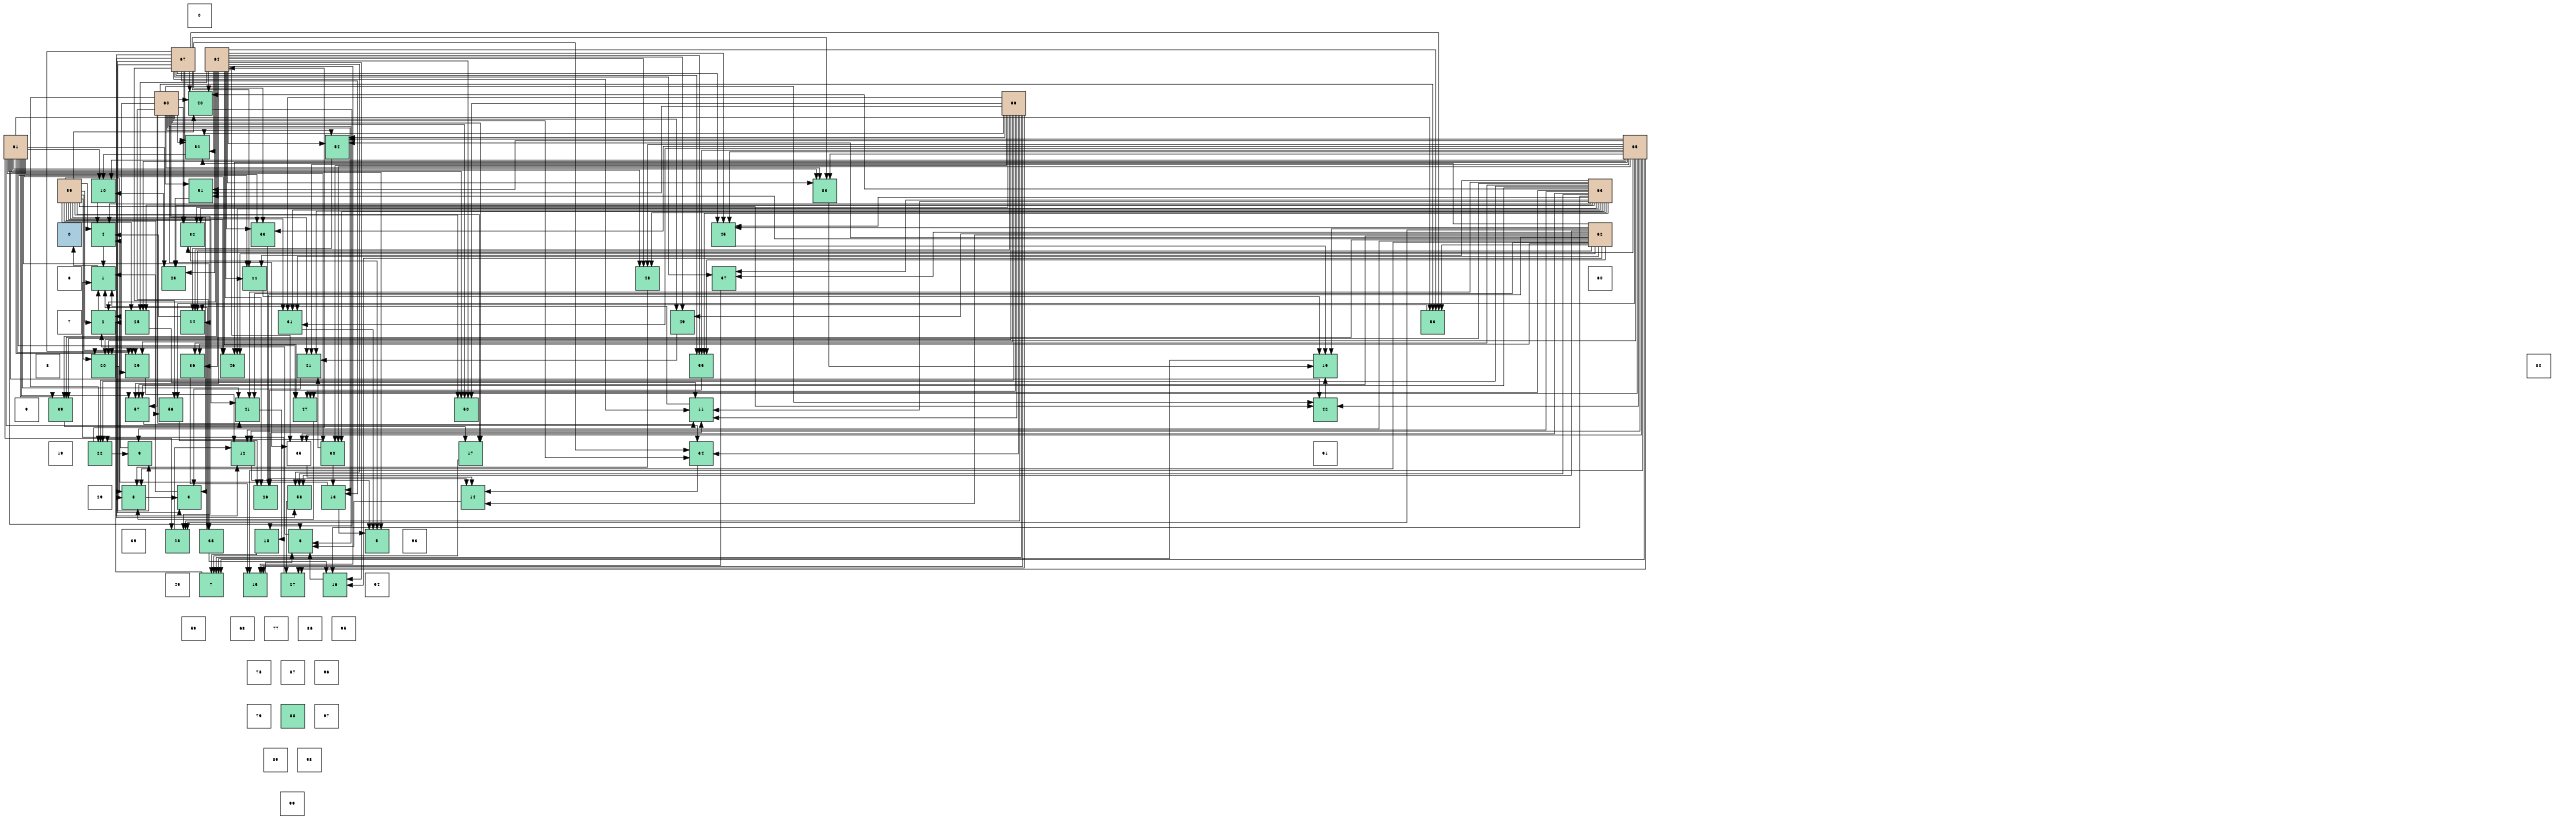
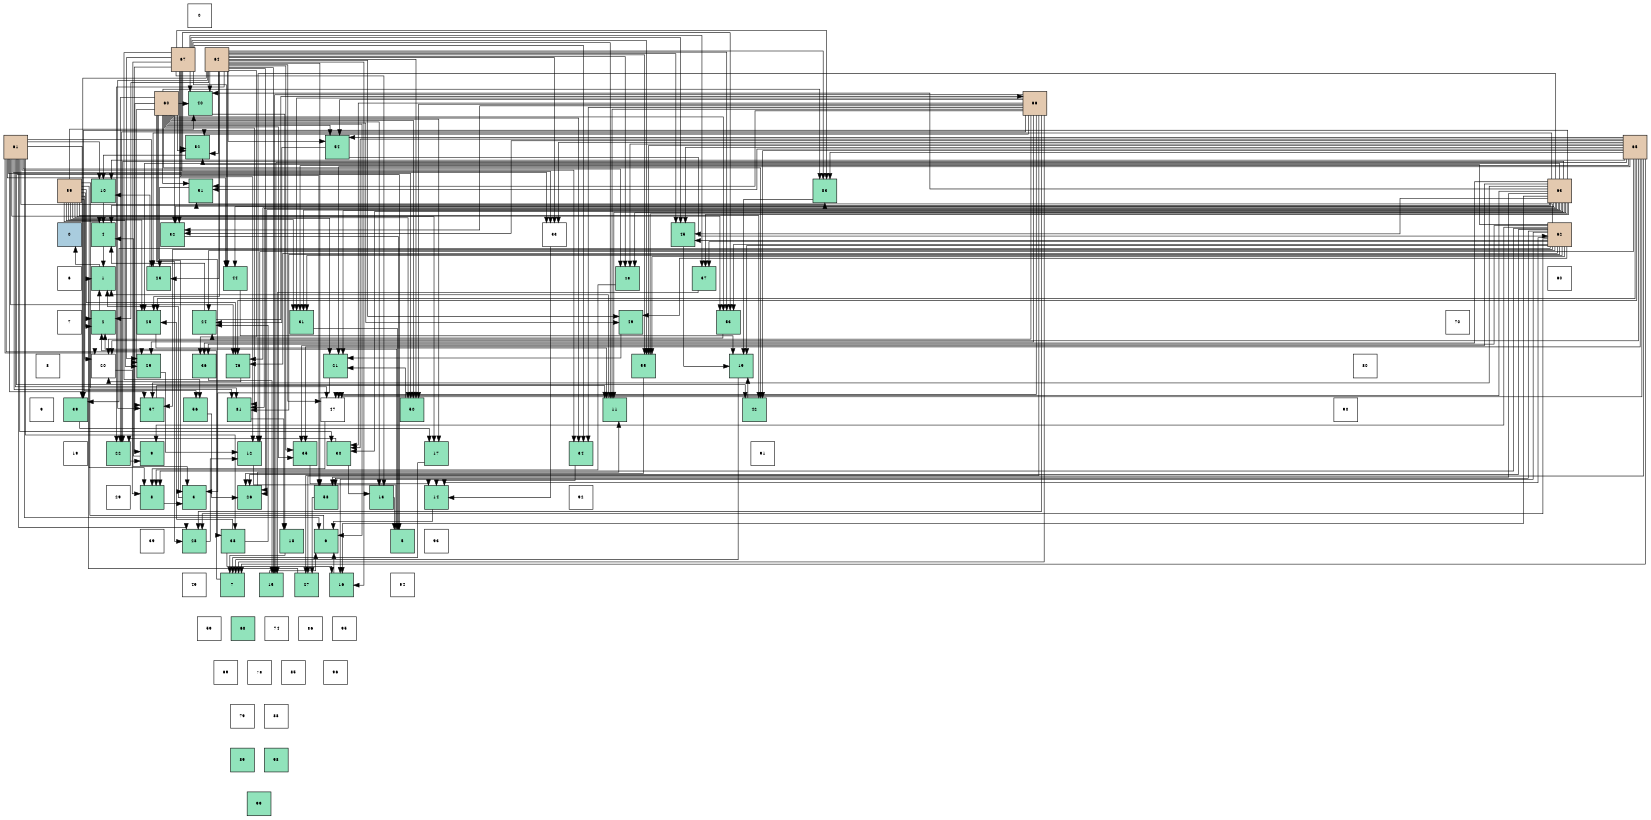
  digraph {
    fontname="DejaVu Serif"
    rank=same
    rankdir=TB
    splines=ortho
    node [fillcolor="#91e3bb" fixedsize=true fontname="DejaVu Serif" fontsize=8 shape=square style=filled]
    edge [constraint=false fontname="DejaVu Serif" style=vis]
    n1 [fillcolor="#ffffff" label=0 width=0.6]
    n2 [fillcolor="#e3c9af" label=67 width=0.6]
    n3 [fillcolor="#e3c9af" label=64 width=0.6]
    n4 [fillcolor="#e3c9af" label=60 width=0.6]
    n5 [label=40 width=0.6]
    n6 [label=52 width=0.6]
    n7 [label=32 width=0.6]
    n8 [label=29 width=0.6]
    n9 [label=83 width=0.6]
-   n10 [label=33 width=0.6]
+   n10 [fillcolor="#ffffff" label=33 width=0.6]
    n11 [label=44 width=0.6]
    n12 [label=56 width=0.6]
    n13 [label=9 width=0.6]
    n14 [label=45 width=0.6]
    n15 [label=12 width=0.6]
    n16 [label=3 width=0.6]
    n17 [label=37 width=0.6]
    n18 [label=53 width=0.6]
    n19 [label=55 width=0.6]
    n20 [label=58 width=0.6]
    n21 [label=11 width=0.6]
    n22 [label=13 width=0.6]
    n23 [label=34 width=0.6]
    n24 [label=54 width=0.6]
    n25 [label=57 width=0.6]
    n26 [label=22 width=0.6]
    n27 [label=49 width=0.6]
-   n28 [fillcolor="#ffffff" label=35 width=0.6]
+   n28 [label=35 width=0.6]
    n29 [label=50 width=0.6]
    n30 [label=39 width=0.6]
    n31 [label=23 width=0.6]
    n32 [label=48 width=0.6]
-   n33 [label=47 width=0.6]
+   n33 [fillcolor="#ffffff" label=47 width=0.6]
    n34 [label=2 width=0.6]
    n35 [label=25 width=0.6]
    n36 [fillcolor="#e3c9af" label=66 width=0.6]
    n37 [label=36 width=0.6]
    n38 [label=26 width=0.6]
    n39 [label=15 width=0.6]
    n40 [label=16 width=0.6]
    n41 [fillcolor="#e3c9af" label=61 width=0.6]
    n42 [label=51 width=0.6]
-   n43 [label=41 width=0.6]
+   n43 [label=81 width=0.6]
    n44 [label=28 width=0.6]
    n45 [label=38 width=0.6]
    n46 [label=17 width=0.6]
    n47 [label=6 width=0.6]
    n48 [label=42 width=0.6]
    n49 [label=18 width=0.6]
    n50 [label=10 width=0.6]
    n51 [label=5 width=0.6]
    n52 [label=19 width=0.6]
    n53 [label=14 width=0.6]
    n54 [label=31 width=0.6]
    n55 [label=24 width=0.6]
    n56 [label=4 width=0.6]
    n57 [label=8 width=0.6]
    n58 [label=1 width=0.6]
    n59 [label=27 width=0.6]
+   n60 [fillcolor="#ffffff" label=92 width=0.6]
    n61 [fillcolor="#e3c9af" label=59 width=0.6]
-   n62 [label=20 width=0.6]
+   n62 [fillcolor="#ffffff" label=20 width=0.6]
    n63 [label=46 width=0.6]
    n64 [label=30 width=0.6]
    n65 [fillcolor="#ffffff" label=29 width=0.6]
    n66 [label=7 width=0.6]
    n67 [fillcolor="#ffffff" label=49 width=0.6]
    n68 [label=21 width=0.6]
    n69 [fillcolor="#ffffff" label=91 width=0.6]
    n70 [fillcolor="#a9ccde" label=0 width=0.6]
    n71 [fillcolor="#ffffff" label=19 width=0.6]
    n72 [fillcolor="#ffffff" label=94 width=0.6]
    n73 [fillcolor="#ffffff" label=6 width=0.6]
    n74 [fillcolor="#ffffff" label=39 width=0.6]
    n75 [fillcolor="#ffffff" label=7 width=0.6]
    n76 [fillcolor="#ffffff" label=8 width=0.6]
    n77 [fillcolor="#ffffff" label=9 width=0.6]
    n78 [fillcolor="#e3c9af" label=65 width=0.6]
-   n79 [fillcolor="#ffffff" label=68 width=0.6]
-   n80 [fillcolor="#ffffff" label=77 width=0.6]
+   n79 [label=68 width=0.6]
+   n80 [fillcolor="#ffffff" label=74 width=0.6]
    n81 [fillcolor="#ffffff" label=86 width=0.6]
    n82 [fillcolor="#ffffff" label=95 width=0.6]
    n83 [fillcolor="#e3c9af" label=63 width=0.6]
    n84 [fillcolor="#ffffff" label=59 width=0.6]
    n85 [fillcolor="#e3c9af" label=62 width=0.6]
    n86 [fillcolor="#ffffff" label=93 width=0.6]
    n87 [fillcolor="#ffffff" label=60 width=0.6]
+   n88 [fillcolor="#ffffff" label=69 width=0.6]
+   n89 [fillcolor="#ffffff" label=70 width=0.6]
    n90 [fillcolor="#ffffff" label=78 width=0.6]
    n91 [fillcolor="#ffffff" label=79 width=0.6]
    n92 [fillcolor="#ffffff" label=80 width=0.6]
-   n93 [fillcolor="#ffffff" label=87 width=0.6]
-   n94 [label=88 width=0.6]
-   n95 [fillcolor="#ffffff" label=89 width=0.6]
+   n93 [fillcolor="#ffffff" label=85 width=0.6]
+   n94 [fillcolor="#ffffff" label=88 width=0.6]
+   n95 [label=89 width=0.6]
+   n96 [fillcolor="#ffffff" label=90 width=0.6]
    n97 [fillcolor="#ffffff" label=96 width=0.6]
-   n98 [fillcolor="#ffffff" label=97 width=0.6]
-   n99 [fillcolor="#ffffff" label=98 width=0.6]
-   n100 [fillcolor="#ffffff" label=99 width=0.6]
+   n99 [label=98 width=0.6]
+   n100 [label=99 width=0.6]
    n1 -> n2 [constraint=true style=invis]
    n1 -> n3 [constraint=true style=invis]
    n2 -> n4 [constraint=true style=invis]
    n2 -> n5
    n2 -> n5 [constraint=true style=invis]
    n2 -> n6
    n2 -> n7
    n2 -> n8
    n2 -> n9
    n2 -> n10
    n2 -> n11
    n2 -> n12
    n2 -> n13
    n2 -> n14
    n2 -> n15
    n2 -> n16
    n2 -> n17
    n2 -> n18
    n2 -> n19
    n2 -> n20
    n2 -> n21
    n2 -> n22
    n2 -> n23
    n3 -> n5
    n3 -> n5 [constraint=true style=invis]
    n3 -> n6
    n3 -> n9
    n3 -> n10
    n3 -> n11
    n3 -> n14
    n3 -> n18
    n3 -> n19
    n3 -> n20
    n3 -> n24
    n3 -> n25
-   n26 -> n3
+   n3 -> n26
    n3 -> n27
    n3 -> n28
    n3 -> n29
    n3 -> n30
    n3 -> n31
    n3 -> n32
    n3 -> n33
    n3 -> n34
    n3 -> n35
    n3 -> n36 [constraint=true style=invis]
    n3 -> n37
    n3 -> n38
    n3 -> n39
    n3 -> n40
    n4 -> n5
    n4 -> n6
    n4 -> n6 [constraint=true style=invis]
    n4 -> n7
    n4 -> n8
    n4 -> n9
    n4 -> n16
    n4 -> n18
    n4 -> n22
    n4 -> n23
    n4 -> n24
    n4 -> n25
    n4 -> n26
    n4 -> n27
    n4 -> n28
    n4 -> n29
    n4 -> n41 [constraint=true style=invis]
    n4 -> n42
    n4 -> n43
    n4 -> n44
    n4 -> n45
    n4 -> n46
    n4 -> n47
    n4 -> n48
    n5 -> n6 [constraint=true style=invis]
    n5 -> n24 [constraint=true style=invis]
    n5 -> n49
    n6 -> n42 [constraint=true style=invis]
    n6 -> n50
    n6 -> n50 [constraint=true style=invis]
    n7 -> n11 [constraint=true style=invis]
    n7 -> n31 [constraint=true style=invis]
    n7 -> n51
    n8 -> n12 [constraint=true style=invis]
    n8 -> n15
    n8 -> n25 [constraint=true style=invis]
    n9 -> n10 [constraint=true style=invis]
    n9 -> n14 [constraint=true style=invis]
    n9 -> n52
    n10 -> n11 [constraint=true style=invis]
    n10 -> n32 [constraint=true style=invis]
    n10 -> n53
    n11 -> n52
    n11 -> n54 [constraint=true style=invis]
    n11 -> n55 [constraint=true style=invis]
    n12 -> n13 [constraint=true style=invis]
    n12 -> n15 [constraint=true style=invis]
    n12 -> n38
    n13 -> n16 [constraint=true style=invis]
    n13 -> n56
    n13 -> n57 [constraint=true style=invis]
    n14 -> n17 [constraint=true style=invis]
    n14 -> n32 [constraint=true style=invis]
    n14 -> n52
    n15 -> n16 [constraint=true style=invis]
    n15 -> n38 [constraint=true style=invis]
    n15 -> n51
    n16 -> n44 [constraint=true style=invis]
    n16 -> n45 [constraint=true style=invis]
    n16 -> n58
    n17 -> n18 [constraint=true style=invis]
    n17 -> n27 [constraint=true style=invis]
    n17 -> n39
    n18 -> n19 [constraint=true style=invis]
    n18 -> n52 [constraint=true style=invis]
    n18 -> n55
    n19 -> n21 [constraint=true style=invis]
    n19 -> n29 [constraint=true style=invis]
    n19 -> n38
    n20 -> n47 [constraint=true style=invis]
    n20 -> n49 [constraint=true style=invis]
    n20 -> n59
    n21 -> n23 [constraint=true style=invis]
    n21 -> n46 [constraint=true style=invis]
    n21 -> n58
    n22 -> n47 [constraint=true style=invis]
    n22 -> n51
    n22 -> n51 [constraint=true style=invis]
    n23 -> n53
    n23 -> n53 [constraint=true style=invis]
+   n23 -> n60 [constraint=true style=invis]
    n24 -> n9 [constraint=true style=invis]
    n24 -> n42 [constraint=true style=invis]
    n24 -> n55
    n25 -> n13 [constraint=true style=invis]
    n25 -> n21
    n25 -> n26 [constraint=true style=invis]
    n26 -> n13
    n26 -> n57 [constraint=true style=invis]
    n26 -> n65 [constraint=true style=invis]
    n27 -> n19 [constraint=true style=invis]
    n27 -> n68
    n27 -> n68 [constraint=true style=invis]
    n28 -> n20 [constraint=true style=invis]
    n28 -> n38 [constraint=true style=invis]
    n28 -> n53
    n29 -> n46 [constraint=true style=invis]
    n29 -> n64 [constraint=true style=invis]
-   n64 -> n68
+   n29 -> n68
    n30 -> n26 [constraint=true style=invis]
    n30 -> n46
    n30 -> n71 [constraint=true style=invis]
    n31 -> n35 [constraint=true style=invis]
    n31 -> n50
    n31 -> n55 [constraint=true style=invis]
    n32 -> n27 [constraint=true style=invis]
    n32 -> n54 [constraint=true style=invis]
    n32 -> n57
    n33 -> n28 [constraint=true style=invis]
    n33 -> n57
    n33 -> n64 [constraint=true style=invis]
    n34 -> n8 [constraint=true style=invis]
    n34 -> n58
    n34 -> n62 [constraint=true style=invis]
    n35 -> n8 [constraint=true style=invis]
    n35 -> n21
    n35 -> n37 [constraint=true style=invis]
    n36 -> n6
    n36 -> n7
    n36 -> n8
    n36 -> n21
    n36 -> n23
    n36 -> n24
    n36 -> n24 [constraint=true style=invis]
    n36 -> n26
    n36 -> n29
    n36 -> n33
    n36 -> n39
    n36 -> n42
    n36 -> n44
    n36 -> n54
-   n36 -> n55
+   n55 -> n36
    n36 -> n59
    n36 -> n62
    n36 -> n64
    n36 -> n66
    n36 -> n78 [constraint=true style=invis]
    n37 -> n12 [constraint=true style=invis]
    n37 -> n39
    n37 -> n43 [constraint=true style=invis]
    n38 -> n21
    n38 -> n45 [constraint=true style=invis]
    n38 -> n49 [constraint=true style=invis]
    n39 -> n47
    n39 -> n79 [constraint=true style=invis]
    n39 -> n80 [constraint=true style=invis]
    n40 -> n47
    n40 -> n81 [constraint=true style=invis]
    n40 -> n82 [constraint=true style=invis]
    n41 -> n8
    n41 -> n9
    n41 -> n10
    n41 -> n11
    n41 -> n18
    n41 -> n23
    n41 -> n25
    n41 -> n29
    n41 -> n30
    n41 -> n31
    n41 -> n32
    n41 -> n33
    n41 -> n43
    n41 -> n44
    n41 -> n45
    n41 -> n47
    n41 -> n48
    n41 -> n50
    n41 -> n50 [constraint=true style=invis]
    n41 -> n51
    n41 -> n61 [constraint=true style=invis]
    n41 -> n62
    n41 -> n63
    n41 -> n64
    n42 -> n7 [constraint=true style=invis]
    n42 -> n10 [constraint=true style=invis]
    n42 -> n31
    n43 -> n15 [constraint=true style=invis]
    n43 -> n28 [constraint=true style=invis]
    n43 -> n49
    n44 -> n15
    n44 -> n66 [constraint=true style=invis]
    n44 -> n67 [constraint=true style=invis]
-   n45 -> n58
+   n45 -> n35
    n45 -> n39 [constraint=true style=invis]
    n45 -> n40
    n45 -> n55
    n45 -> n66 [constraint=true style=invis]
    n46 -> n22 [constraint=true style=invis]
    n46 -> n53 [constraint=true style=invis]
    n46 -> n66
    n47 -> n34
    n47 -> n40 [constraint=true style=invis]
    n47 -> n59 [constraint=true style=invis]
    n48 -> n23 [constraint=true style=invis]
    n48 -> n52
    n48 -> n69 [constraint=true style=invis]
    n49 -> n39 [constraint=true style=invis]
    n49 -> n59 [constraint=true style=invis]
    n49 -> n66
    n50 -> n7 [constraint=true style=invis]
    n50 -> n56
    n50 -> n56 [constraint=true style=invis]
-   n22 -> n34
+   n51 -> n34
    n51 -> n40 [constraint=true style=invis]
    n51 -> n72 [constraint=true style=invis]
    n52 -> n21 [constraint=true style=invis]
    n52 -> n48 [constraint=true style=invis]
    n52 -> n66
    n53 -> n47
    n53 -> n51 [constraint=true style=invis]
    n53 -> n86 [constraint=true style=invis]
    n54 -> n51
    n54 -> n63 [constraint=true style=invis]
    n54 -> n68 [constraint=true style=invis]
    n55 -> n37 [constraint=true style=invis]
    n55 -> n56
    n55 -> n63 [constraint=true style=invis]
    n56 -> n31 [constraint=true style=invis]
    n56 -> n58
    n56 -> n58 [constraint=true style=invis]
    n57 -> n16
    n57 -> n44 [constraint=true style=invis]
    n57 -> n74 [constraint=true style=invis]
    n58 -> n34 [constraint=true style=invis]
    n58 -> n35 [constraint=true style=invis]
    n58 -> n70
    n59 -> n58
    n59 -> n80 [constraint=true style=invis]
    n59 -> n81 [constraint=true style=invis]
+   n60 -> n86 [constraint=true style=invis]
    n61 -> n5
    n61 -> n8
    n61 -> n12
    n61 -> n29
    n61 -> n34
    n61 -> n35
    n61 -> n43
    n61 -> n46
    n61 -> n48
    n61 -> n54
    n61 -> n56
    n61 -> n56 [constraint=true style=invis]
    n61 -> n57
    n61 -> n62
    n61 -> n63
    n61 -> n68
    n61 -> n70 [constraint=true style=invis]
    n62 -> n25 [constraint=true style=invis]
    n62 -> n30 [constraint=true style=invis]
    n62 -> n57
    n63 -> n33 [constraint=true style=invis]
    n63 -> n43 [constraint=true style=invis]
    n63 -> n62
    n64 -> n20 [constraint=true style=invis]
    n64 -> n22
    n64 -> n22 [constraint=true style=invis]
    n64 -> n26
    n65 -> n74 [constraint=true style=invis]
    n66 -> n34
    n66 -> n79 [constraint=true style=invis]
    n66 -> n84 [constraint=true style=invis]
    n67 -> n84 [constraint=true style=invis]
    n68 -> n16
    n68 -> n29 [constraint=true style=invis]
    n68 -> n33 [constraint=true style=invis]
+   n69 -> n60 [constraint=true style=invis]
    n70 -> n58 [constraint=true style=invis]
    n70 -> n73 [constraint=true style=invis]
    n71 -> n65 [constraint=true style=invis]
    n72 -> n82 [constraint=true style=invis]
    n73 -> n34 [constraint=true style=invis]
    n73 -> n75 [constraint=true style=invis]
    n74 -> n67 [constraint=true style=invis]
    n75 -> n62 [constraint=true style=invis]
    n75 -> n76 [constraint=true style=invis]
    n76 -> n30 [constraint=true style=invis]
    n76 -> n77 [constraint=true style=invis]
    n77 -> n71 [constraint=true style=invis]
    n78 -> n7
    n78 -> n9
    n78 -> n9 [constraint=true style=invis]
    n78 -> n10
-   n78 -> n12
    n78 -> n14
    n78 -> n15
    n78 -> n19
    n78 -> n24
    n78 -> n28
    n78 -> n32
    n78 -> n33
    n78 -> n35
    n78 -> n39
    n78 -> n42
    n78 -> n48
    n78 -> n50
    n78 -> n54
    n78 -> n59
    n78 -> n62
    n78 -> n63
    n78 -> n64
    n78 -> n66
    n78 -> n68
    n78 -> n83 [constraint=true style=invis]
+   n79 -> n88 [constraint=true style=invis]
    n79 -> n90 [constraint=true style=invis]
    n80 -> n90 [constraint=true style=invis]
    n80 -> n93 [constraint=true style=invis]
    n81 -> n93 [constraint=true style=invis]
    n81 -> n97 [constraint=true style=invis]
    n82 -> n97 [constraint=true style=invis]
    n83 -> n5
    n83 -> n7
    n83 -> n11
    n83 -> n14
    n83 -> n14 [constraint=true style=invis]
    n83 -> n15
    n83 -> n17
    n83 -> n19
    n83 -> n20
    n83 -> n21
    n83 -> n25
    n83 -> n26
    n83 -> n28
    n83 -> n30
    n83 -> n31
    n83 -> n32
    n83 -> n33
    n83 -> n35
    n83 -> n37
+   n83 -> n38
    n83 -> n40
    n83 -> n43
    n83 -> n54
    n83 -> n56
    n83 -> n63
    n83 -> n64
    n83 -> n68
    n83 -> n85 [constraint=true style=invis]
+   n84 -> n88 [constraint=true style=invis]
    n85 -> n6
    n85 -> n13
    n85 -> n14
    n85 -> n17
    n85 -> n17 [constraint=true style=invis]
    n85 -> n18
    n85 -> n19
    n85 -> n20
-   n85 -> n24
+   n24 -> n85
    n85 -> n25
    n85 -> n27
    n85 -> n30
    n85 -> n37
    n85 -> n38
    n85 -> n40
    n85 -> n42
    n85 -> n43
    n85 -> n44
    n85 -> n52
    n85 -> n53
    n85 -> n54
    n85 -> n55
    n85 -> n57
    n85 -> n63
    n85 -> n87 [constraint=true style=invis]
    n86 -> n72 [constraint=true style=invis]
    n87 -> n18 [constraint=true style=invis]
+   n87 -> n89 [constraint=true style=invis]
+   n88 -> n91 [constraint=true style=invis]
+   n89 -> n52 [constraint=true style=invis]
+   n89 -> n92 [constraint=true style=invis]
    n90 -> n91 [constraint=true style=invis]
    n90 -> n94 [constraint=true style=invis]
    n91 -> n95 [constraint=true style=invis]
    n92 -> n48 [constraint=true style=invis]
+   n92 -> n96 [constraint=true style=invis]
    n93 -> n94 [constraint=true style=invis]
-   n93 -> n98 [constraint=true style=invis]
    n94 -> n95 [constraint=true style=invis]
    n94 -> n99 [constraint=true style=invis]
    n95 -> n100 [constraint=true style=invis]
-   n97 -> n98 [constraint=true style=invis]
-   n98 -> n99 [constraint=true style=invis]
+   n96 -> n69 [constraint=true style=invis]
    n99 -> n100 [constraint=true style=invis]
  }
